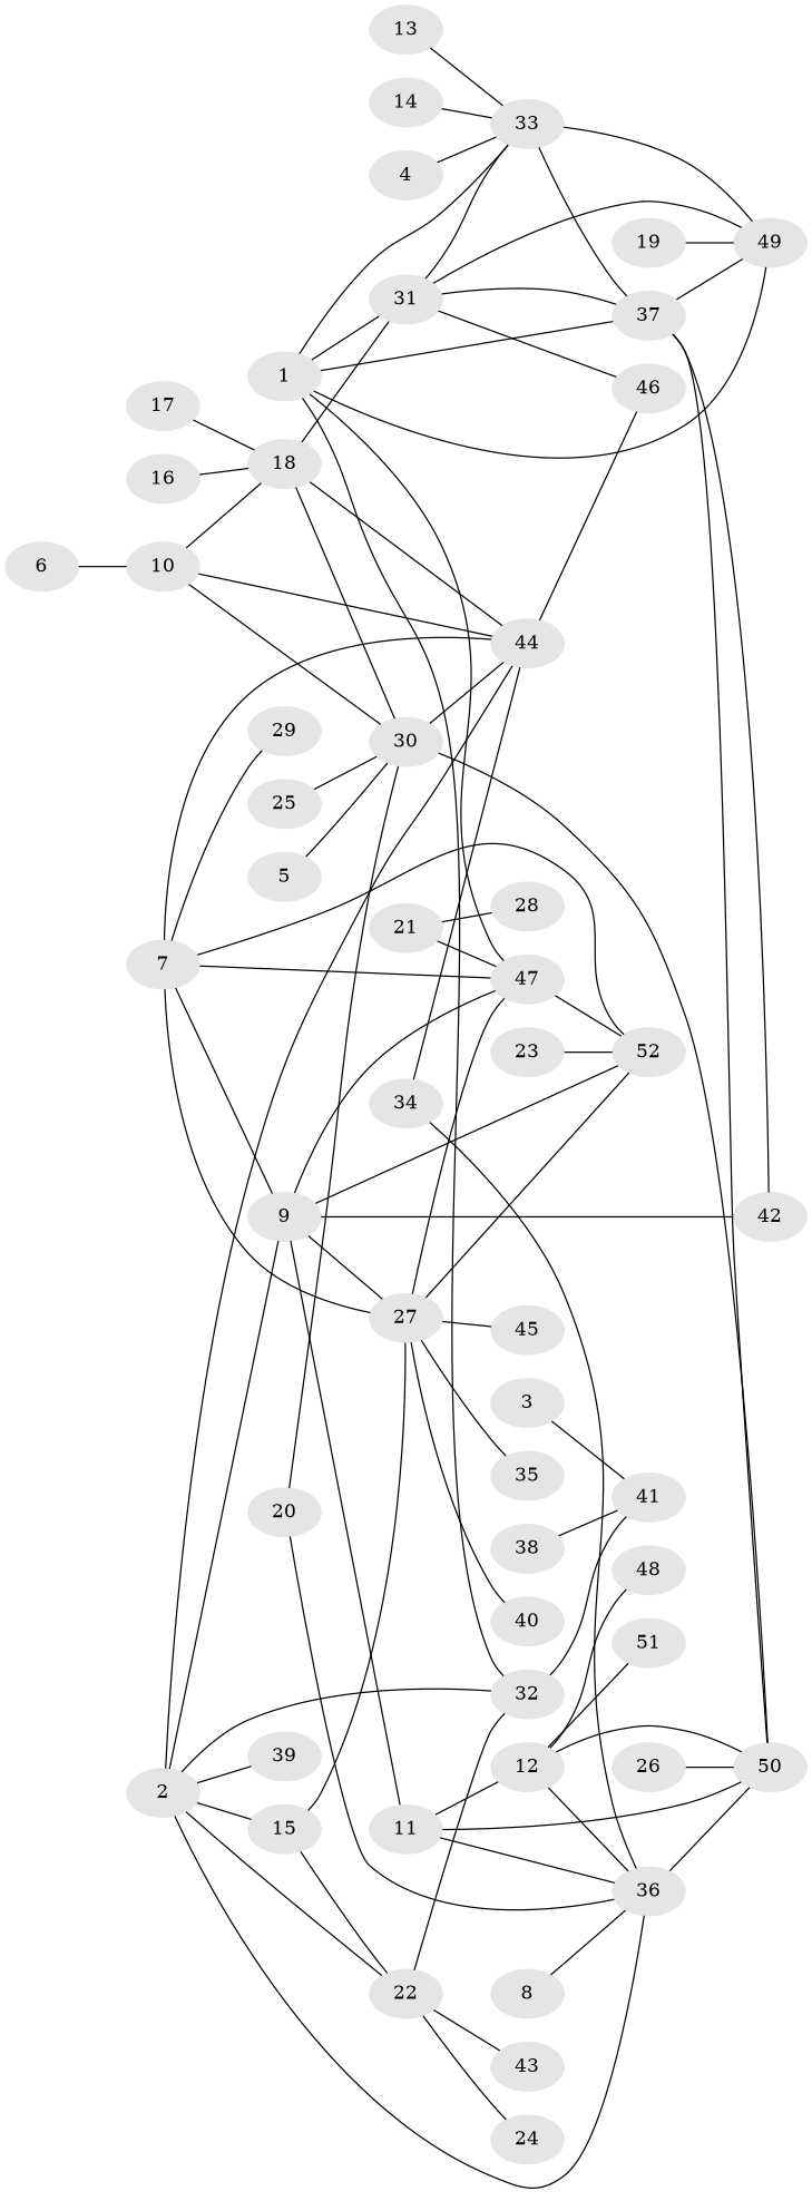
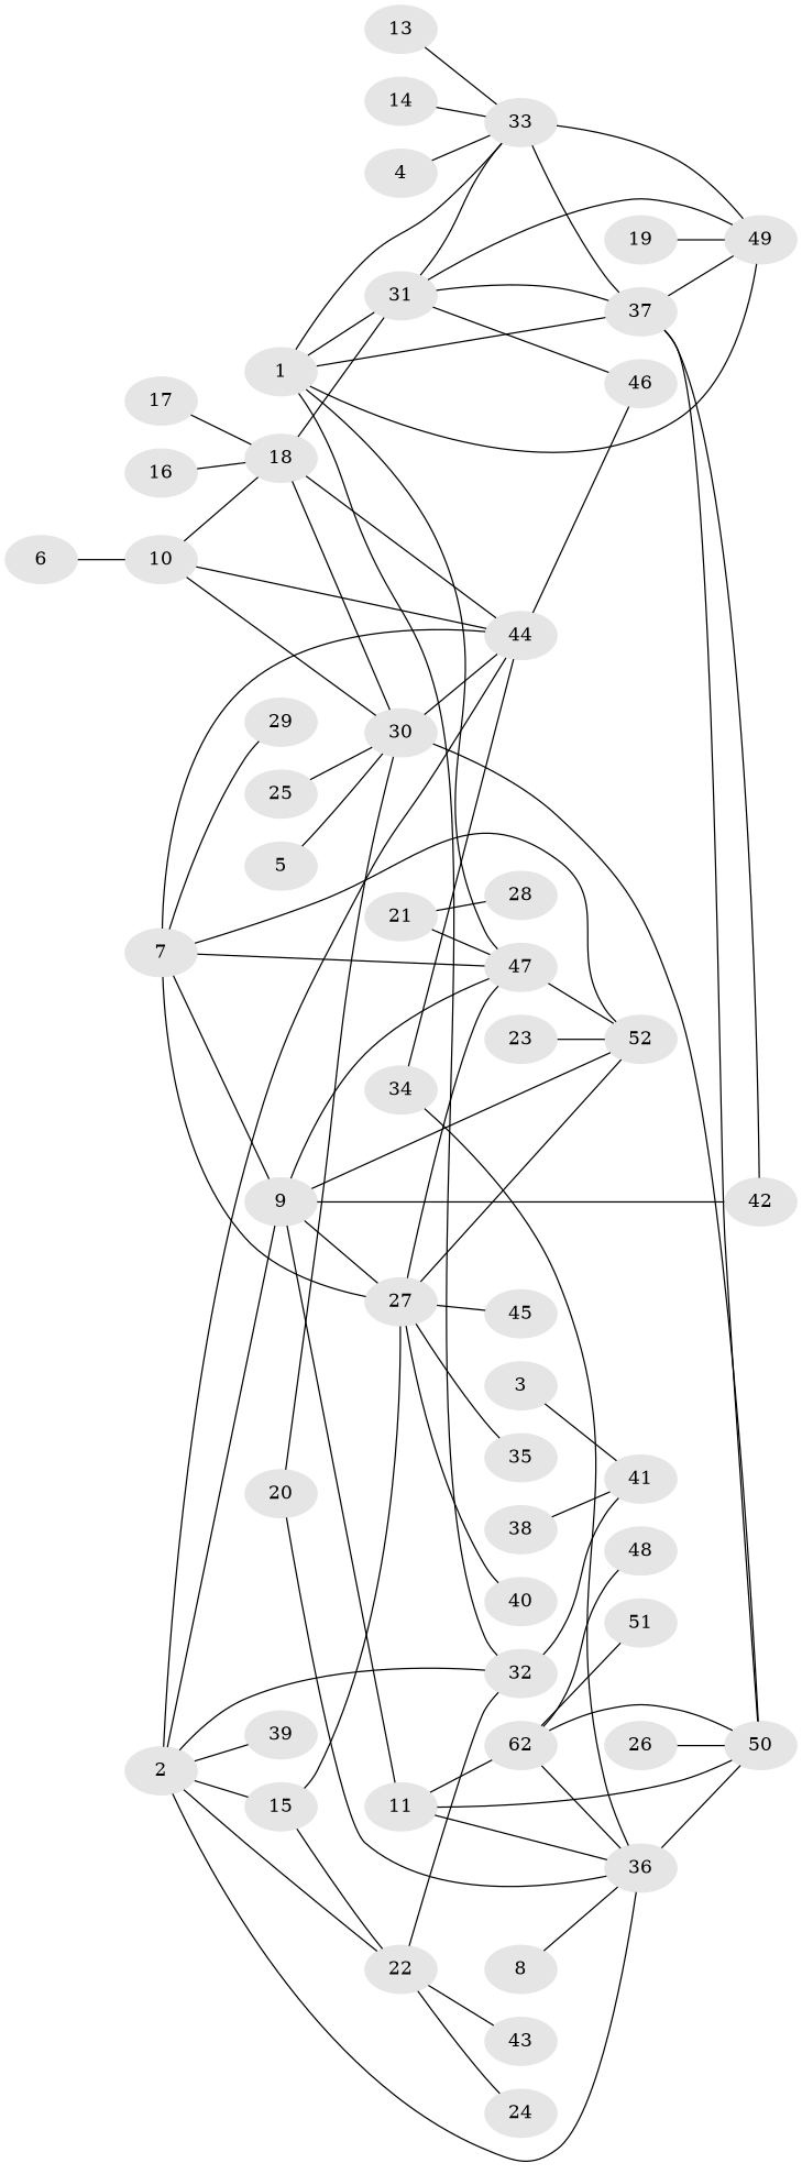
  graph {
    rankdir=LR
    node [color=gray90 style=filled]
    edge [weight=1.0]
    1
    31
    32
    33
    37
    47
    49
    46
    41
    42
    50
    52
    2
    9
    15
    22
    36
    39
    44
    27
    11
    24
    43
    3
    4
    5
    30
    6
    10
    18
    7
    29
    35
    40
    45
    8
-   12
+   12 [label=62]
    48
    51
    13
    14
    16
    17
    19
    20
    21
    28
    23
    25
    26
    34
    38
    1 -- 31
    1 -- 32
    1 -- 33
    1 -- 37
    1 -- 47
    1 -- 49
    31 -- 33
    31 -- 37
    31 -- 49
    31 -- 46
    32 -- 41
    33 -- 37
    33 -- 49
    37 -- 49
    37 -- 42
    37 -- 50
    47 -- 52
    2 -- 32 [weight=2.0]
    2 -- 9
    2 -- 15 [weight=2.0]
    2 -- 22 [weight=2.0]
    2 -- 36
    2 -- 39
    2 -- 44
    9 -- 47
    9 -- 42 [weight=2.0]
    9 -- 52
    9 -- 27
    9 -- 11
    15 -- 22
    15 -- 27
    22 -- 32
    22 -- 24
    22 -- 43
    36 -- 50
    44 -- 46
    27 -- 47
    27 -- 52
    27 -- 35
    27 -- 40
    27 -- 45
    11 -- 50 [weight=2.0]
    11 -- 36 [weight=2.0]
    11 -- 12 [weight=2.0]
    3 -- 41
    4 -- 33
    5 -- 30
    30 -- 50
    30 -- 44 [weight=2.0]
    6 -- 10
    10 -- 44 [weight=2.0]
    10 -- 30
    10 -- 18
    18 -- 31
    18 -- 44 [weight=2.0]
    18 -- 30
    7 -- 47
    7 -- 52
    7 -- 9
    7 -- 44
    7 -- 27
    7 -- 29
    8 -- 36
    12 -- 50
    12 -- 36
    12 -- 48
    12 -- 51
    13 -- 33
    14 -- 33
    16 -- 18
    17 -- 18
    19 -- 49
    20 -- 36
    20 -- 30
    21 -- 47
    21 -- 28
    23 -- 52
    25 -- 30
    26 -- 50
    34 -- 36
    34 -- 44
    38 -- 41
  }
